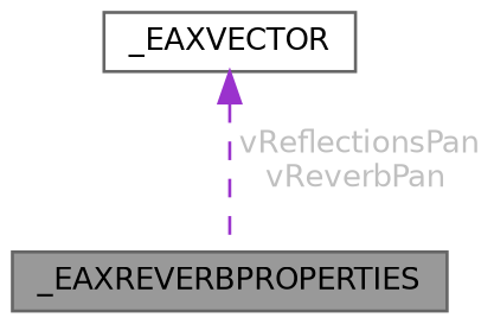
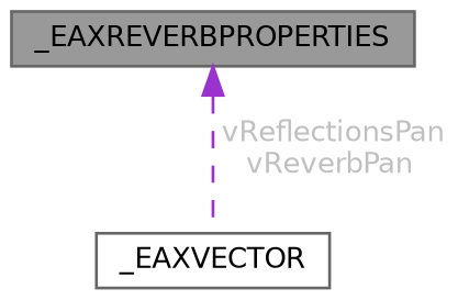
  digraph {
    node [color=gray40 fontname=Helvetica fontsize=10 shape=box style=filled]
    n1 [fillcolor=grey60 fontcolor=black height=0.2 label=_EAXREVERBPROPERTIES width=0.4]
    n2 [fillcolor=white height=0.2 label=_EAXVECTOR width=0.4]
-   n2 -> n1 [color=darkorchid3 dir=back fontcolor=grey fontname=Helvetica fontsize=10 label=" vReflectionsPan\nvReverbPan" labelfontname=Helvetica labelfontsize=10 style=dashed]
+   n1 -> n2 [color=darkorchid3 dir=back fontcolor=grey fontname=Helvetica fontsize=10 label=" vReflectionsPan\nvReverbPan" labelfontname=Helvetica labelfontsize=10 style=dashed]
  }
